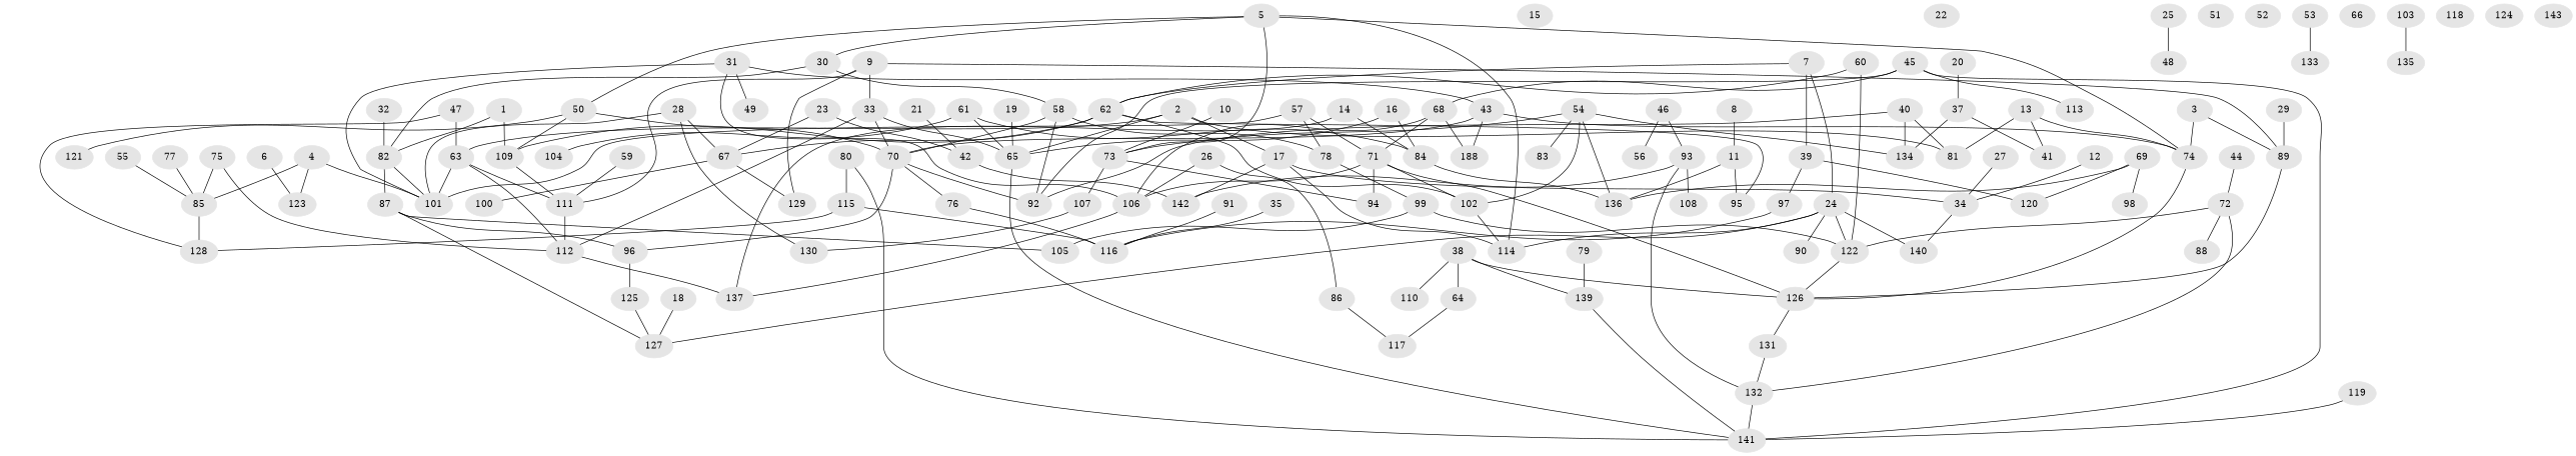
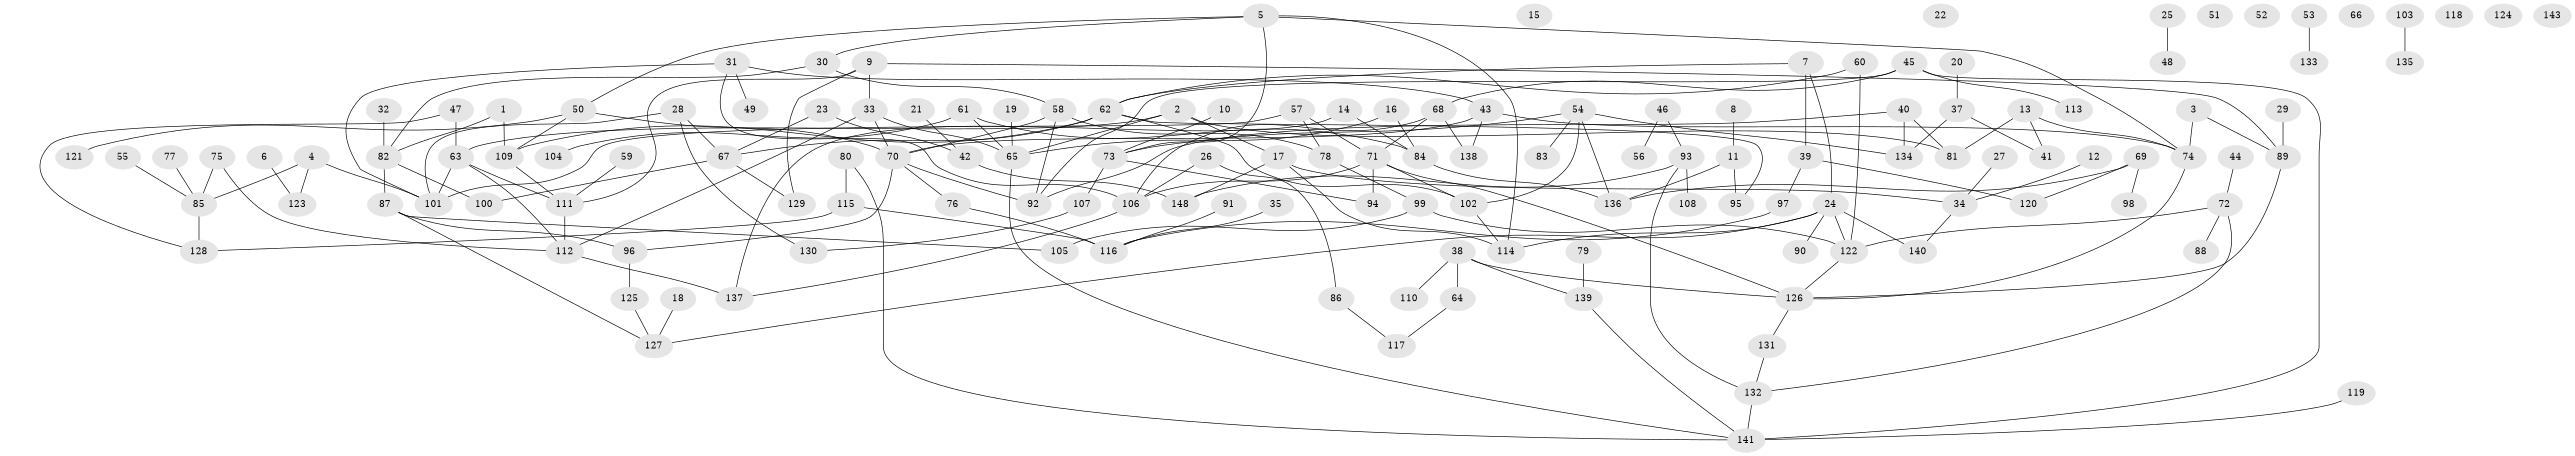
  graph {
    node [color=gray90 style=filled]
    1
    82
    109
    101
    87
    111
    2
    17
    63
    65
    81
    114
    34
-   142
+   142 [label=148]
    112
    141
    3
    74
    89
    126
    4
    85
    123
    128
    5
    30
    50
    73
    58
    70
    121
    94
    107
    6
    7
    24
    39
    62
    127
    90
    122
    140
    97
    120
    95
    67
    102
    8
    11
    136
    9
    33
    129
    10
    12
    13
    41
    14
    84
    137
    15
    16
    18
    19
    20
    37
    134
    21
    42
    22
    23
    100
    25
    48
    26
    86
    106
    117
    27
    28
    130
    29
    92
    78
    31
    43
    49
-   138 [label=188]
+   138
    32
    76
    96
    35
    116
    131
    38
    64
    110
    139
    40
    44
    72
    88
    132
    45
    68
    113
    71
    46
    56
    93
    108
    47
    51
    52
    53
    133
    54
    83
    55
    57
    99
    59
    60
    61
    104
    66
    69
    98
    125
    75
    77
    105
    79
    80
    115
    91
    103
    135
    118
    119
    124
    143
    1 -- 82
    1 -- 109
-   82 -- 101
+   82 -- 100
    82 -- 87
    109 -- 111
    87 -- 127
    87 -- 96
    87 -- 105
    111 -- 112
    2 -- 17
    2 -- 63
    2 -- 65
    2 -- 81
    17 -- 114
    17 -- 34
    17 -- 142
    63 -- 101
    63 -- 111
    63 -- 112
    65 -- 141
    34 -- 140
    112 -- 137
    3 -- 74
    3 -- 89
    74 -- 126
    89 -- 126
    126 -- 131
    4 -- 101
    4 -- 85
    4 -- 123
    85 -- 128
    5 -- 114
    5 -- 74
    5 -- 30
    5 -- 50
    5 -- 73
    30 -- 82
    30 -- 58
    50 -- 109
    50 -- 70
    50 -- 121
    73 -- 94
    73 -- 107
    58 -- 70
    58 -- 92
    58 -- 78
    70 -- 92
    70 -- 76
    70 -- 96
    107 -- 130
    6 -- 123
    7 -- 24
    7 -- 39
    7 -- 62
    24 -- 114
    24 -- 127
    24 -- 90
    24 -- 122
    24 -- 140
    39 -- 97
    39 -- 120
    62 -- 109
    62 -- 95
    62 -- 67
    62 -- 102
    122 -- 126
    97 -- 116
    67 -- 129
    67 -- 100
    102 -- 114
    8 -- 11
    11 -- 95
    11 -- 136
    9 -- 111
    9 -- 89
    9 -- 33
    9 -- 129
    33 -- 65
    33 -- 112
    33 -- 70
    10 -- 73
    12 -- 34
    13 -- 81
    13 -- 74
    13 -- 41
    14 -- 84
    14 -- 137
    84 -- 136
    16 -- 65
    16 -- 84
    18 -- 127
    19 -- 65
    20 -- 37
    37 -- 41
    37 -- 134
    21 -- 42
    42 -- 142
    23 -- 67
    23 -- 42
    25 -- 48
    26 -- 86
    26 -- 106
    86 -- 117
    106 -- 137
    27 -- 34
    28 -- 101
    28 -- 67
    28 -- 130
    29 -- 89
    78 -- 99
    31 -- 101
    31 -- 106
    31 -- 43
    31 -- 49
    43 -- 74
    43 -- 70
    43 -- 138
    32 -- 82
    76 -- 116
    96 -- 125
    35 -- 116
    131 -- 132
    38 -- 126
    38 -- 64
    38 -- 110
    38 -- 139
    64 -- 117
    139 -- 141
    40 -- 81
    40 -- 134
    40 -- 92
    44 -- 72
    72 -- 122
    72 -- 88
    72 -- 132
    132 -- 141
    45 -- 141
    45 -- 92
    45 -- 68
    45 -- 113
    68 -- 106
    68 -- 138
    68 -- 71
    71 -- 126
    71 -- 94
    71 -- 102
    71 -- 106
    46 -- 56
    46 -- 93
    93 -- 142
    93 -- 132
    93 -- 108
    47 -- 63
    47 -- 128
    53 -- 133
    54 -- 73
    54 -- 102
    54 -- 136
    54 -- 134
    54 -- 83
    55 -- 85
    57 -- 101
    57 -- 78
    57 -- 71
    99 -- 122
    99 -- 105
    59 -- 111
    60 -- 62
    60 -- 122
    61 -- 65
    61 -- 84
    61 -- 104
    69 -- 120
    69 -- 136
    69 -- 98
    125 -- 127
    75 -- 112
    75 -- 85
    77 -- 85
    79 -- 139
    80 -- 141
    80 -- 115
    115 -- 128
    115 -- 116
    91 -- 116
    103 -- 135
    119 -- 141
  }
